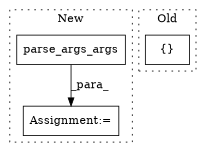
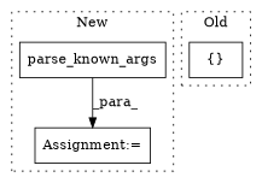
  digraph {
    node [shape=box]
-   n1 [a=32 l=18 label=parse_args_args s=3099]
+   n1 [a=32 l=18 label=parse_known_args s=3099]
    n2 [a=7 l=2 label="Assignment:=" s=3090]
    n3 [a=4 l="1,1" label="{}" s="4218,4251"]
    subgraph cluster_1 {
      label=New
      style=dotted
      n1
      n2
    }
    subgraph cluster_2 {
      label=Old
      style=dotted
      n3
    }
    n1 -> n2 [label=_para_]
  }
